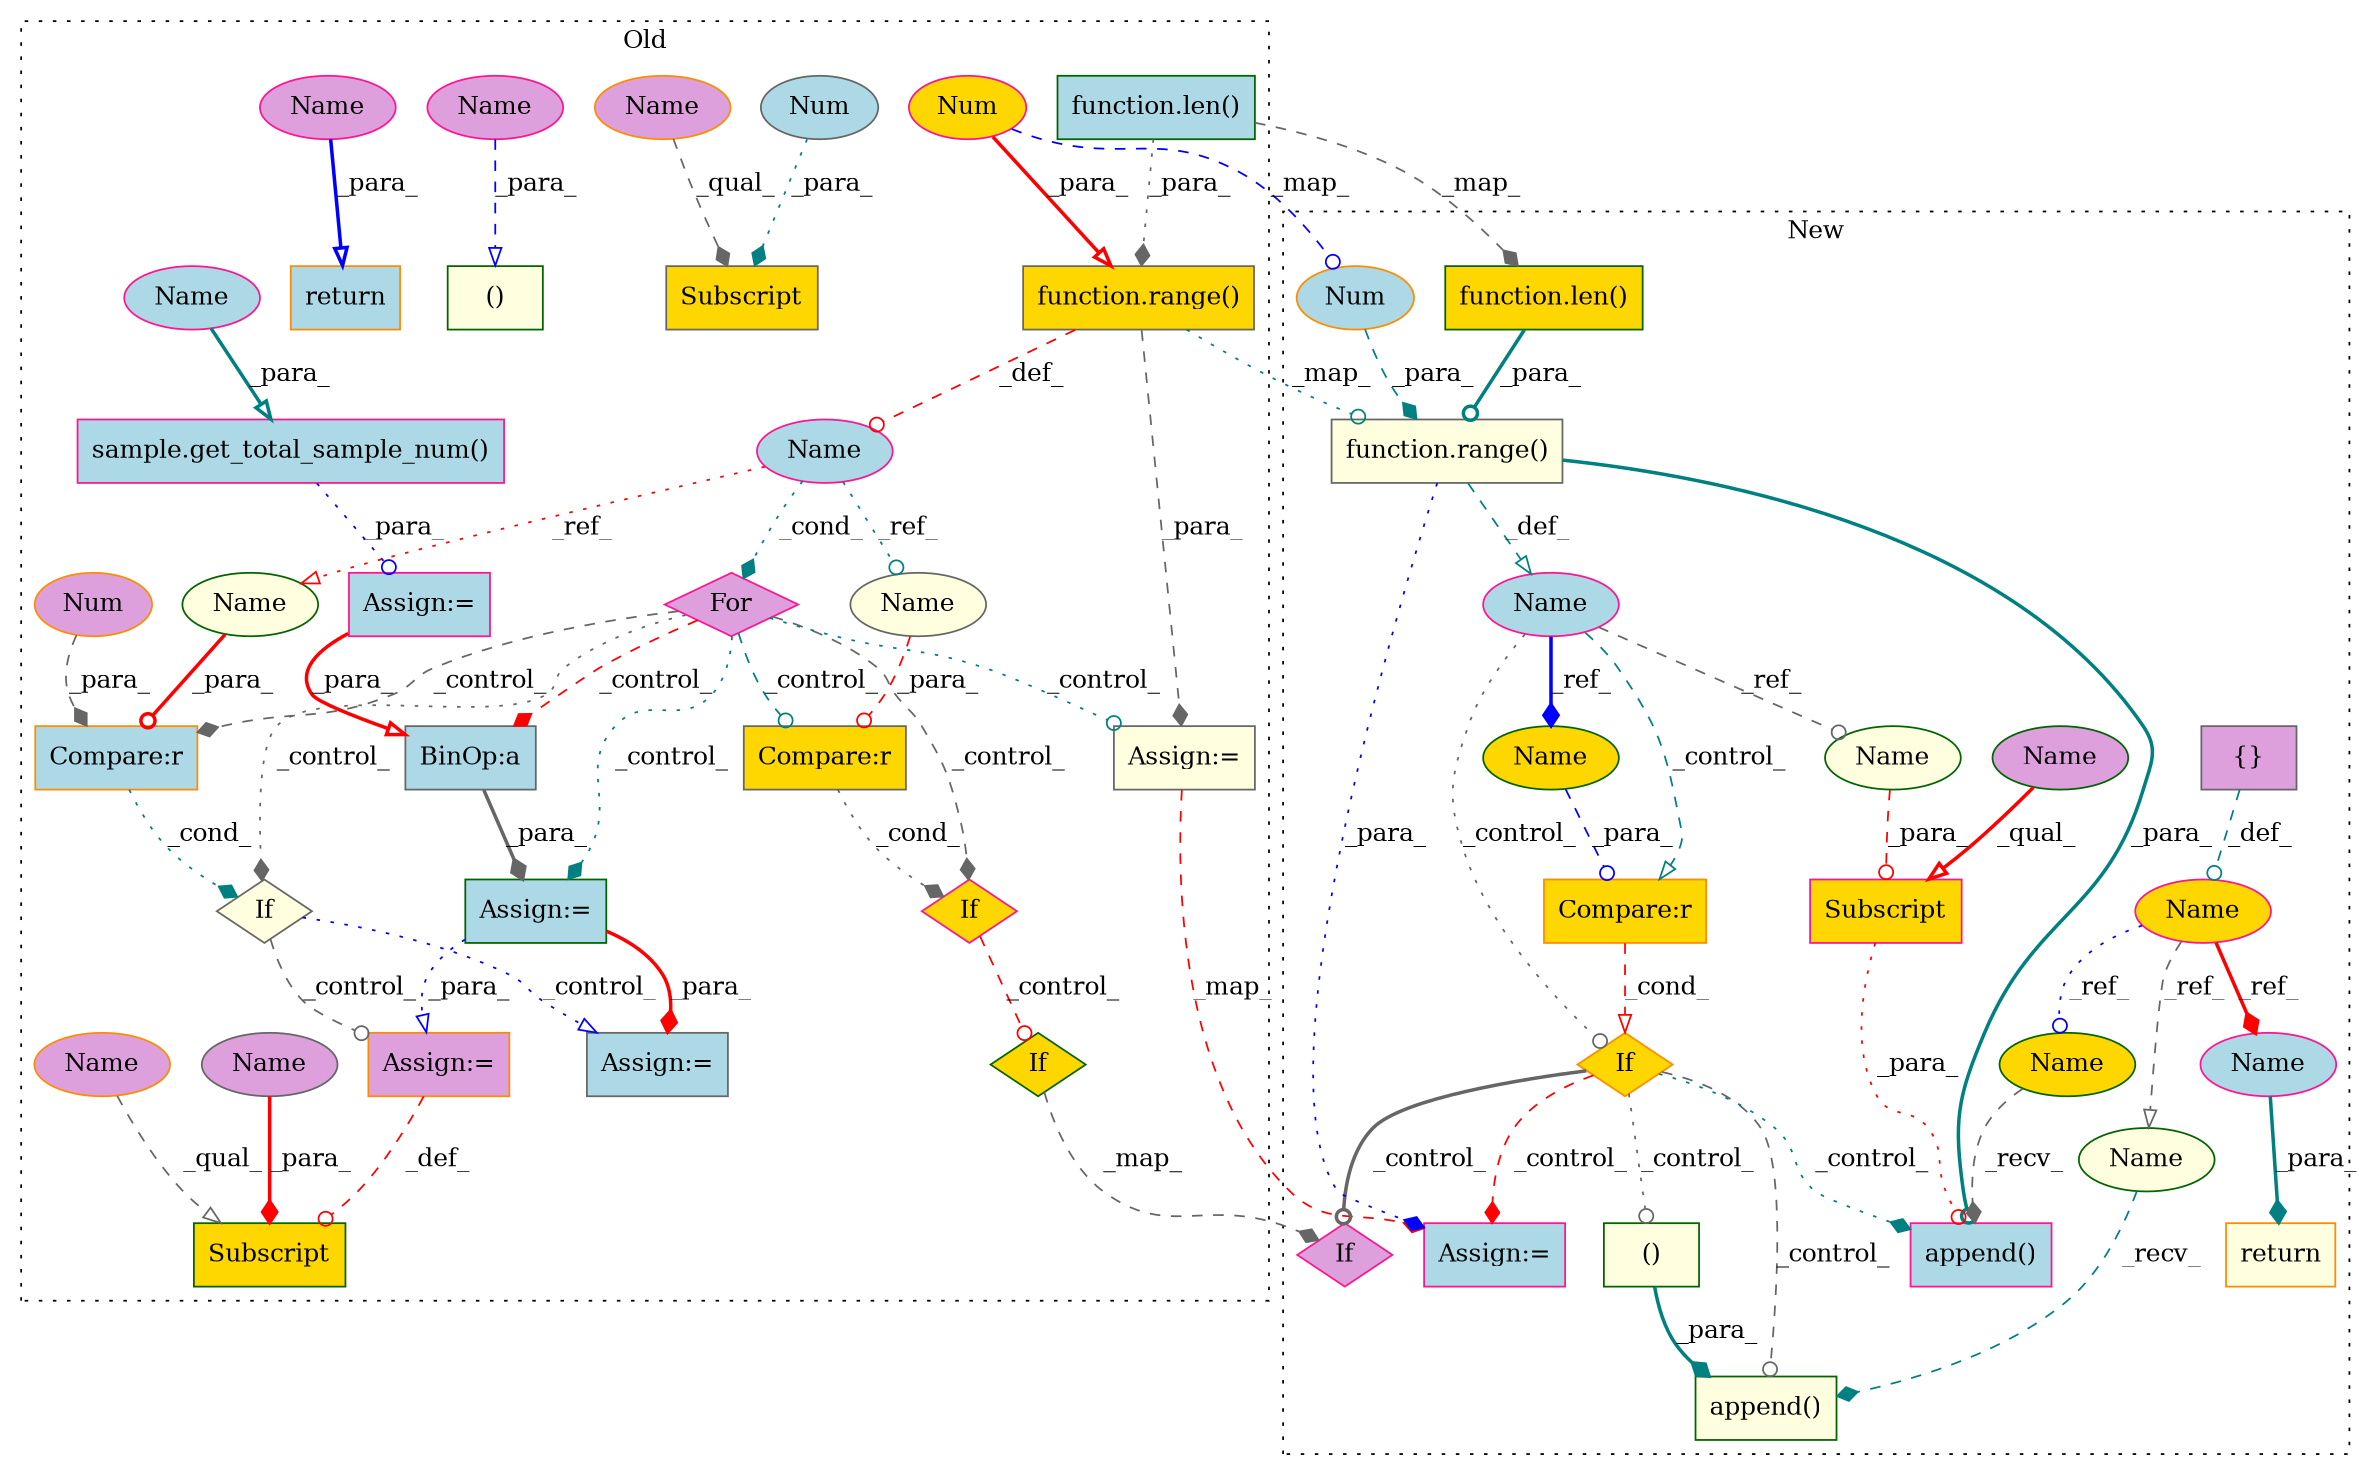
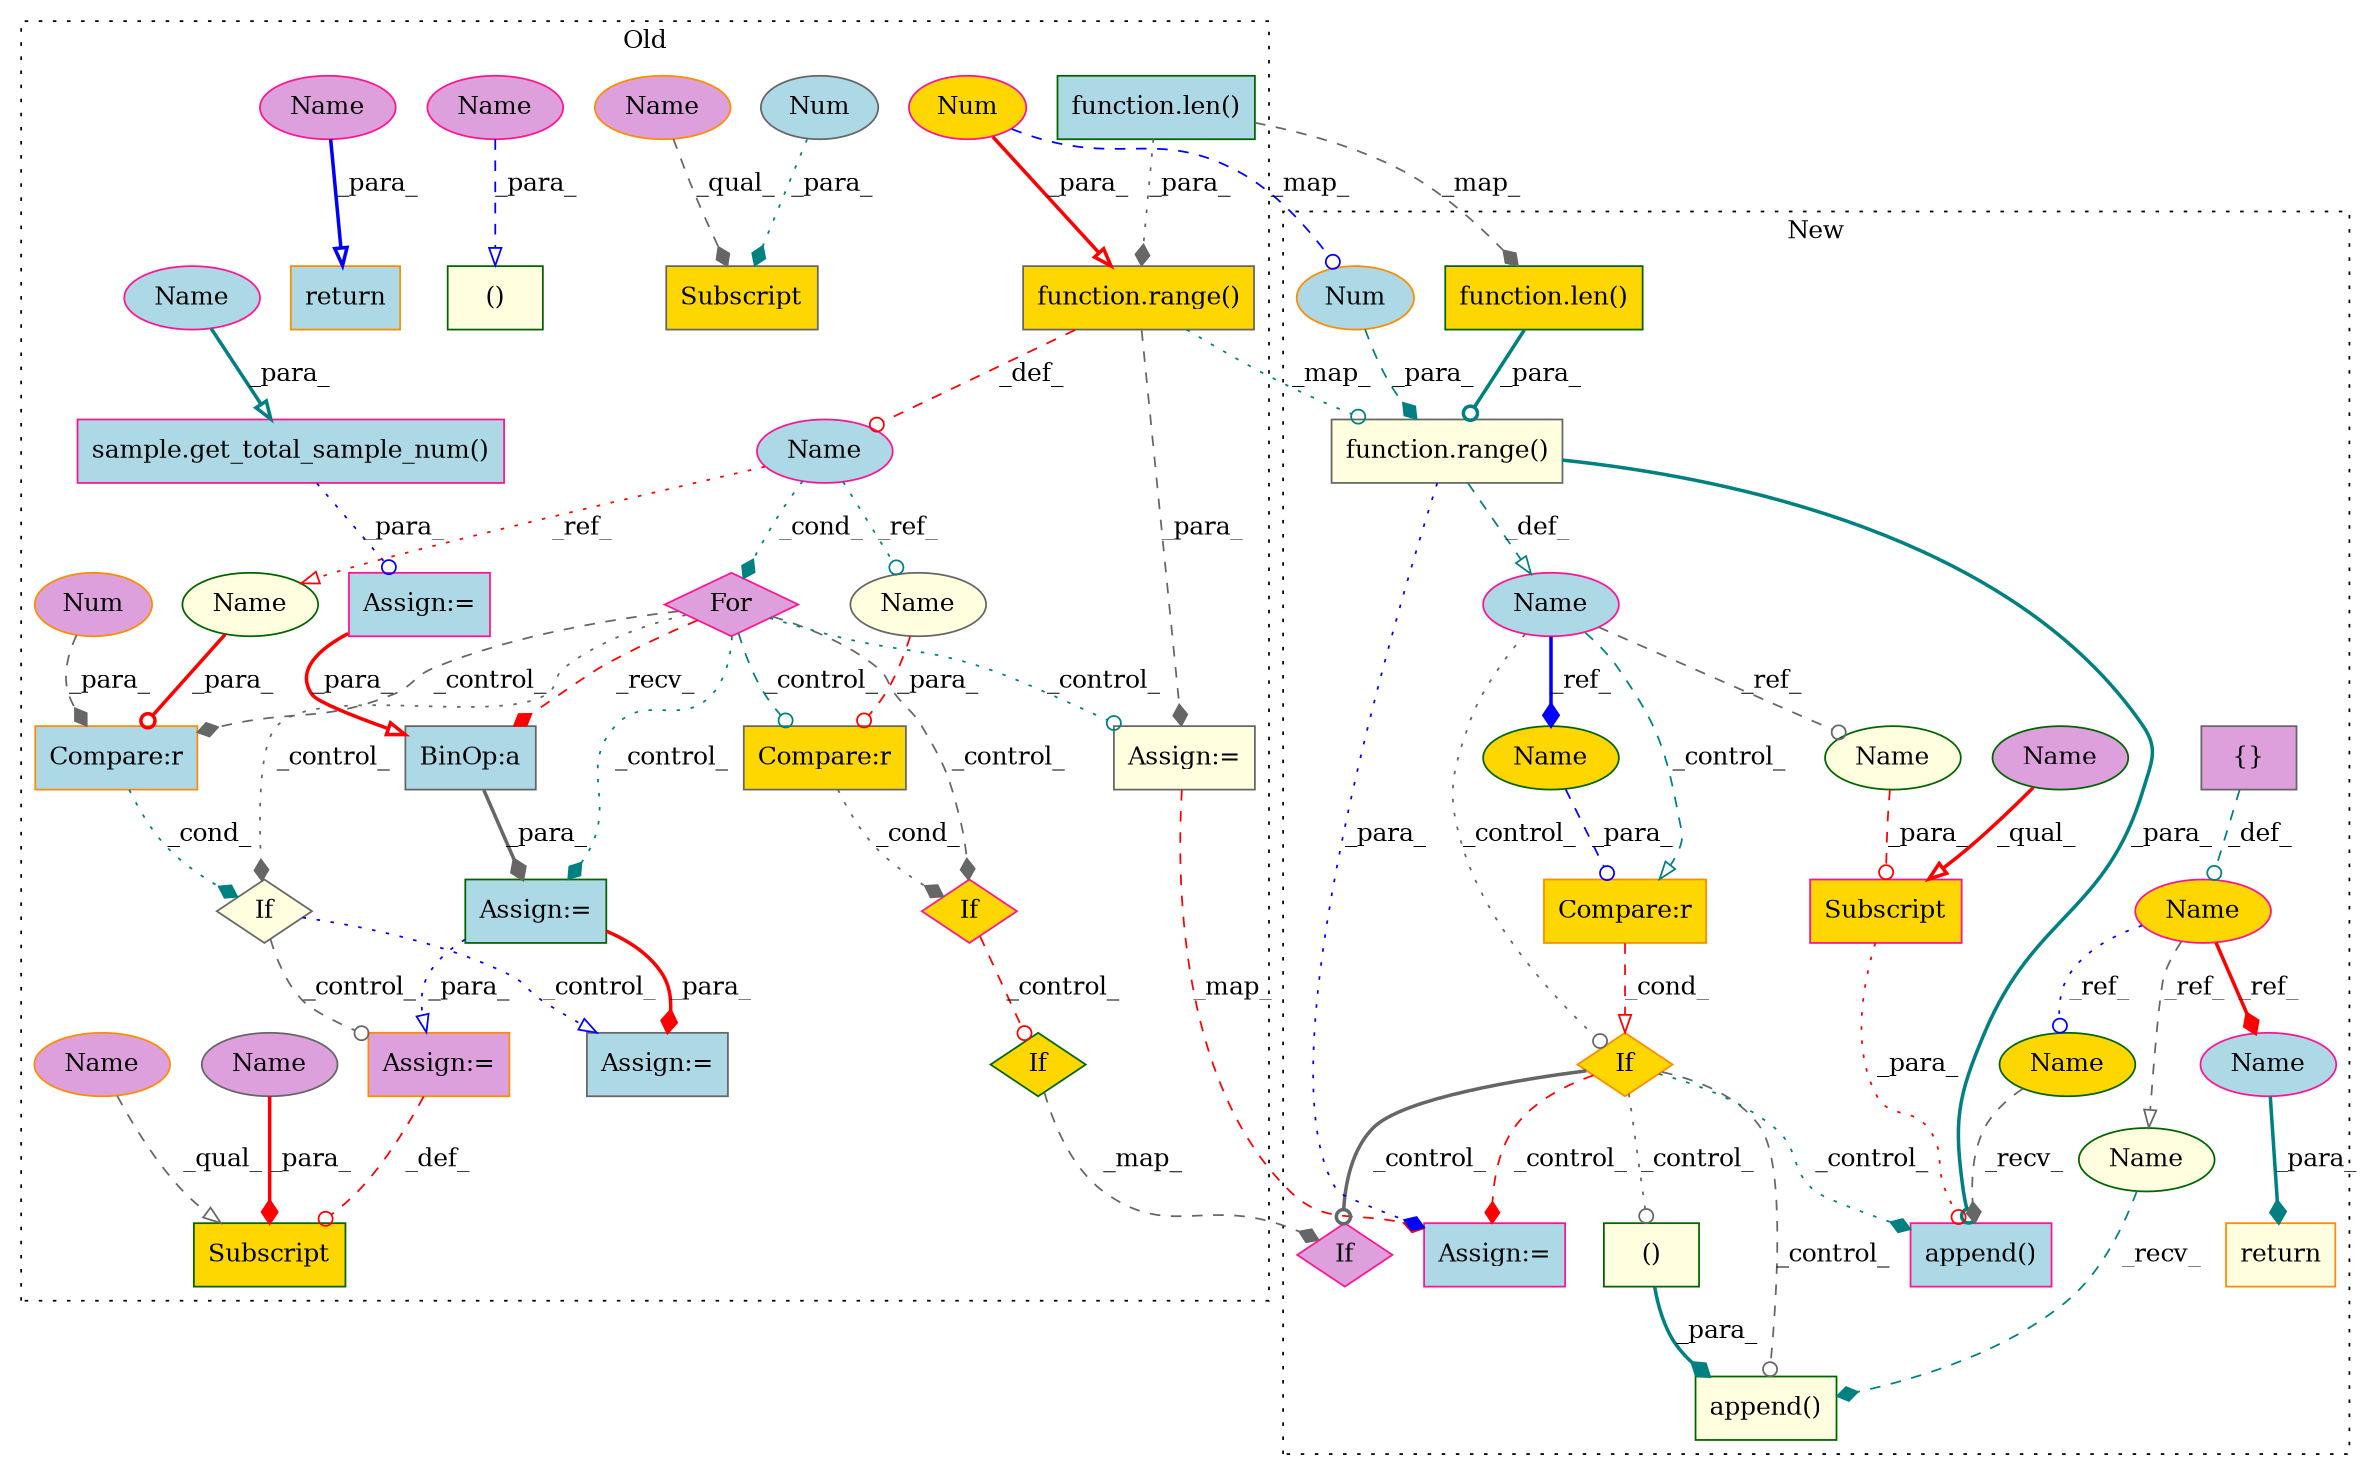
  digraph {
    node [a=87 color=deeppink fillcolor=lightblue l=1 s=1716 shape=box style=filled]
    edge [arrowhead=diamond color=gray40 style=dashed]
    n1 [a=75 l="21,1" label="sample.get_total_sample_num()" s="1251,1282"]
    n2 [a=68 color=darkorange fillcolor=plum l=3 label="Assign:=" s=1765]
    n3 [a=68 color=gray40 l=4 label="Assign:=" s=1854]
    n4 [a=96 color=gray40 fillcolor=lightyellow l=3 label=If shape=diamond]
    n5 [a=82 color=gray40 l=3 label="BinOp:a" s=1484]
    n6 [a=96 fillcolor=gold l=3 label=If s=1520 shape=diamond]
    n7 [a=107 fillcolor=plum l="4,18" label=For s="1337,1371" shape=diamond]
    n8 [a=63 color=darkgreen fillcolor=gold l="18,0" label=Subscript s="1747,0"]
    n9 [a=93 color=darkorange l=7 label=return s=1892]
    n10 [a=54 color=darkgreen fillcolor=lightyellow l=17 label="()" s=1189]
    n11 [a=63 color=gray40 fillcolor=gold l="13,0" label=Subscript s="1210,0"]
    n12 [a=76 color=gray40 label=Num s=1221 shape=ellipse]
    n13 [a=40 color=darkorange l=6 label="Compare:r" s=1719]
    n14 [a=76 color=darkorange fillcolor=plum label=Num s=1724 shape=ellipse]
    n15 [a=40 color=gray40 fillcolor=gold l=19 label="Compare:r" s=1523]
    n16 [a=75 color=gray40 fillcolor=gold l="6,1" label="function.range()" s="1346,1370"]
    n17 [a=75 color=darkgreen l="4,1" label="function.len()" s="1355,1369"]
    n18 [a=76 fillcolor=gold label=Num s=1352 shape=ellipse]
    n19 [a=68 color=gray40 fillcolor=lightyellow l=23 label="Assign:=" s=1408]
    n20 [a=96 color=darkgreen fillcolor=gold l=3 label=If s=1564 shape=diamond]
    n21 [label=Name s=1341 shape=ellipse]
    n22 [a=68 l=3 label="Assign:=" s=1248]
    n23 [a=68 color=darkgreen l=3 label="Assign:=" s=1462]
    n24 [color=gray40 fillcolor=plum label=Name s=1763 shape=ellipse]
    n25 [color=darkorange fillcolor=plum l=15 label=Name s=1747 shape=ellipse]
    n26 [fillcolor=plum l=15 label=Name s=1191 shape=ellipse]
    n27 [fillcolor=plum l=15 label=Name s=1899 shape=ellipse]
    n28 [color=darkorange fillcolor=plum l=10 label=Name s=1210 shape=ellipse]
    n29 [l=10 label=Name s=1272 shape=ellipse]
    n30 [color=gray40 fillcolor=lightyellow label=Name s=1523 shape=ellipse]
    n31 [color=darkgreen fillcolor=lightyellow label=Name s=1719 shape=ellipse]
    n32 [a=93 color=darkorange fillcolor=lightyellow l=7 label=return s=1747]
    n33 [a=59 color=gray40 fillcolor=plum l="2,1" label="{}" s="1219,1219"]
    n34 [a=75 color=darkgreen fillcolor=lightyellow l="22,1" label="append()" s="1674,1737"]
    n35 [a=54 color=darkgreen fillcolor=lightyellow l=20 label="()"]
    n36 [a=96 color=darkorange fillcolor=gold l=3 label=If s=1279 shape=diamond]
    n37 [a=75 color=gray40 fillcolor=lightyellow l="6,1" label="function.range()" s="1240,1264"]
    n38 [a=63 fillcolor=gold l="13,0" label=Subscript s="1345,0"]
    n39 [a=75 color=darkgreen fillcolor=gold l="4,1" label="function.len()" s="1249,1263"]
    n40 [a=76 color=darkorange label=Num s=1246 shape=ellipse]
    n41 [a=68 l=23 label="Assign:=" s=1413]
    n42 [a=40 color=darkorange fillcolor=gold l=23 label="Compare:r" s=1282]
    n43 [a=96 fillcolor=plum l=3 label=If s=1522 shape=diamond]
    n44 [a=75 l="22,1" label="append()" s="1323,1358"]
    n45 [label=Name s=1235 shape=ellipse]
    n46 [fillcolor=gold l=14 label=Name s=1202 shape=ellipse]
    n47 [color=darkgreen fillcolor=lightyellow label=Name s=1356 shape=ellipse]
    n48 [color=darkgreen fillcolor=gold label=Name s=1282 shape=ellipse]
    n49 [color=darkgreen fillcolor=lightyellow l=14 label=Name s=1674 shape=ellipse]
    n50 [color=darkgreen fillcolor=gold l=14 label=Name s=1323 shape=ellipse]
    n51 [l=14 label=Name s=1754 shape=ellipse]
    n52 [color=darkgreen fillcolor=plum l=10 label=Name s=1345 shape=ellipse]
    subgraph cluster_1 {
      label=Old
      style=dotted
      n1
      n2
      n3
      n4
      n5
      n6
      n7
      n8
      n9
      n10
      n11
      n12
      n13
      n14
      n15
      n16
      n17
      n18
      n19
      n20
      n21
      n22
      n23
      n24
      n25
      n26
      n27
      n28
      n29
      n30
      n31
    }
    subgraph cluster_2 {
      label=New
      style=dotted
      n32
      n33
      n34
      n35
      n36
      n37
      n38
      n39
      n40
      n41
      n42
      n43
      n44
      n45
      n46
      n47
      n48
      n49
      n50
      n51
      n52
    }
    n1 -> n22 [arrowhead=odot color=blue label=_para_ style=dotted]
    n2 -> n8 [arrowhead=odot color=red label=_def_]
    n4 -> n2 [arrowhead=odot label=_control_]
    n4 -> n3 [arrowhead=onormal color=blue label=_control_ style=dotted]
    n5 -> n23 [label=_para_ style=bold]
    n6 -> n20 [arrowhead=odot color=red label=_control_]
    n7 -> n4 [label=_control_ style=dotted]
-   n7 -> n5 [color=red label=_control_]
+   n7 -> n5 [color=red label=_recv_]
    n7 -> n6 [label=_control_]
    n7 -> n13 [label=_control_]
    n7 -> n15 [arrowhead=odot color=teal label=_control_]
    n7 -> n19 [arrowhead=odot color=teal label=_control_ style=dotted]
    n7 -> n23 [color=teal label=_control_ style=dotted]
    n12 -> n11 [color=teal label=_para_ style=dotted]
    n13 -> n4 [color=teal label=_cond_ style=dotted]
    n14 -> n13 [label=_para_]
    n15 -> n6 [label=_cond_ style=dotted]
    n16 -> n19 [label=_para_]
    n16 -> n21 [arrowhead=odot color=red label=_def_]
    n16 -> n37 [arrowhead=odot color=teal label=_map_ style=dotted]
    n17 -> n16 [label=_para_ style=dotted]
    n17 -> n39 [label=_map_]
    n18 -> n16 [arrowhead=onormal color=red label=_para_ style=bold]
    n18 -> n40 [arrowhead=odot color=blue label=_map_]
    n19 -> n41 [color=red label=_map_]
    n20 -> n43 [label=_map_]
    n21 -> n7 [color=teal label=_cond_ style=dotted]
    n21 -> n30 [arrowhead=odot color=teal label=_ref_ style=dotted]
    n21 -> n31 [arrowhead=onormal color=red label=_ref_ style=dotted]
    n22 -> n5 [arrowhead=onormal color=red label=_para_ style=bold]
    n23 -> n2 [arrowhead=onormal color=blue label=_para_ style=dotted]
    n23 -> n3 [color=red label=_para_ style=bold]
    n24 -> n8 [color=red label=_para_ style=bold]
    n25 -> n8 [arrowhead=onormal label=_qual_]
    n26 -> n10 [arrowhead=onormal color=blue label=_para_]
    n27 -> n9 [arrowhead=onormal color=blue label=_para_ style=bold]
    n28 -> n11 [label=_qual_]
    n29 -> n1 [arrowhead=onormal color=teal label=_para_ style=bold]
    n30 -> n15 [arrowhead=odot color=red label=_para_]
    n31 -> n13 [arrowhead=odot color=red label=_para_ style=bold]
    n33 -> n46 [arrowhead=odot color=teal label=_def_]
    n35 -> n34 [color=teal label=_para_ style=bold]
    n36 -> n34 [arrowhead=odot label=_control_]
    n36 -> n35 [arrowhead=odot label=_control_ style=dotted]
    n36 -> n41 [color=red label=_control_]
    n36 -> n43 [arrowhead=odot label=_control_ style=bold]
    n36 -> n44 [color=teal label=_control_ style=dotted]
    n37 -> n41 [color=blue label=_para_ style=dotted]
    n37 -> n44 [arrowhead=odot color=teal label=_para_ style=bold]
    n37 -> n45 [arrowhead=onormal color=teal label=_def_]
    n38 -> n44 [arrowhead=odot color=red label=_para_ style=dotted]
    n39 -> n37 [arrowhead=odot color=teal label=_para_ style=bold]
    n40 -> n37 [color=teal label=_para_]
    n42 -> n36 [arrowhead=onormal color=red label=_cond_]
    n45 -> n36 [arrowhead=odot label=_control_ style=dotted]
    n45 -> n42 [arrowhead=onormal color=teal label=_control_]
    n45 -> n47 [arrowhead=odot label=_ref_]
    n45 -> n48 [color=blue label=_ref_ style=bold]
    n46 -> n49 [arrowhead=onormal label=_ref_]
    n46 -> n50 [arrowhead=odot color=blue label=_ref_ style=dotted]
    n46 -> n51 [color=red label=_ref_ style=bold]
    n47 -> n38 [arrowhead=odot color=red label=_para_]
    n48 -> n42 [arrowhead=odot color=blue label=_para_]
    n49 -> n34 [color=teal label=_recv_]
    n50 -> n44 [label=_recv_]
    n51 -> n32 [color=teal label=_para_ style=bold]
    n52 -> n38 [arrowhead=onormal color=red label=_qual_ style=bold]
  }
